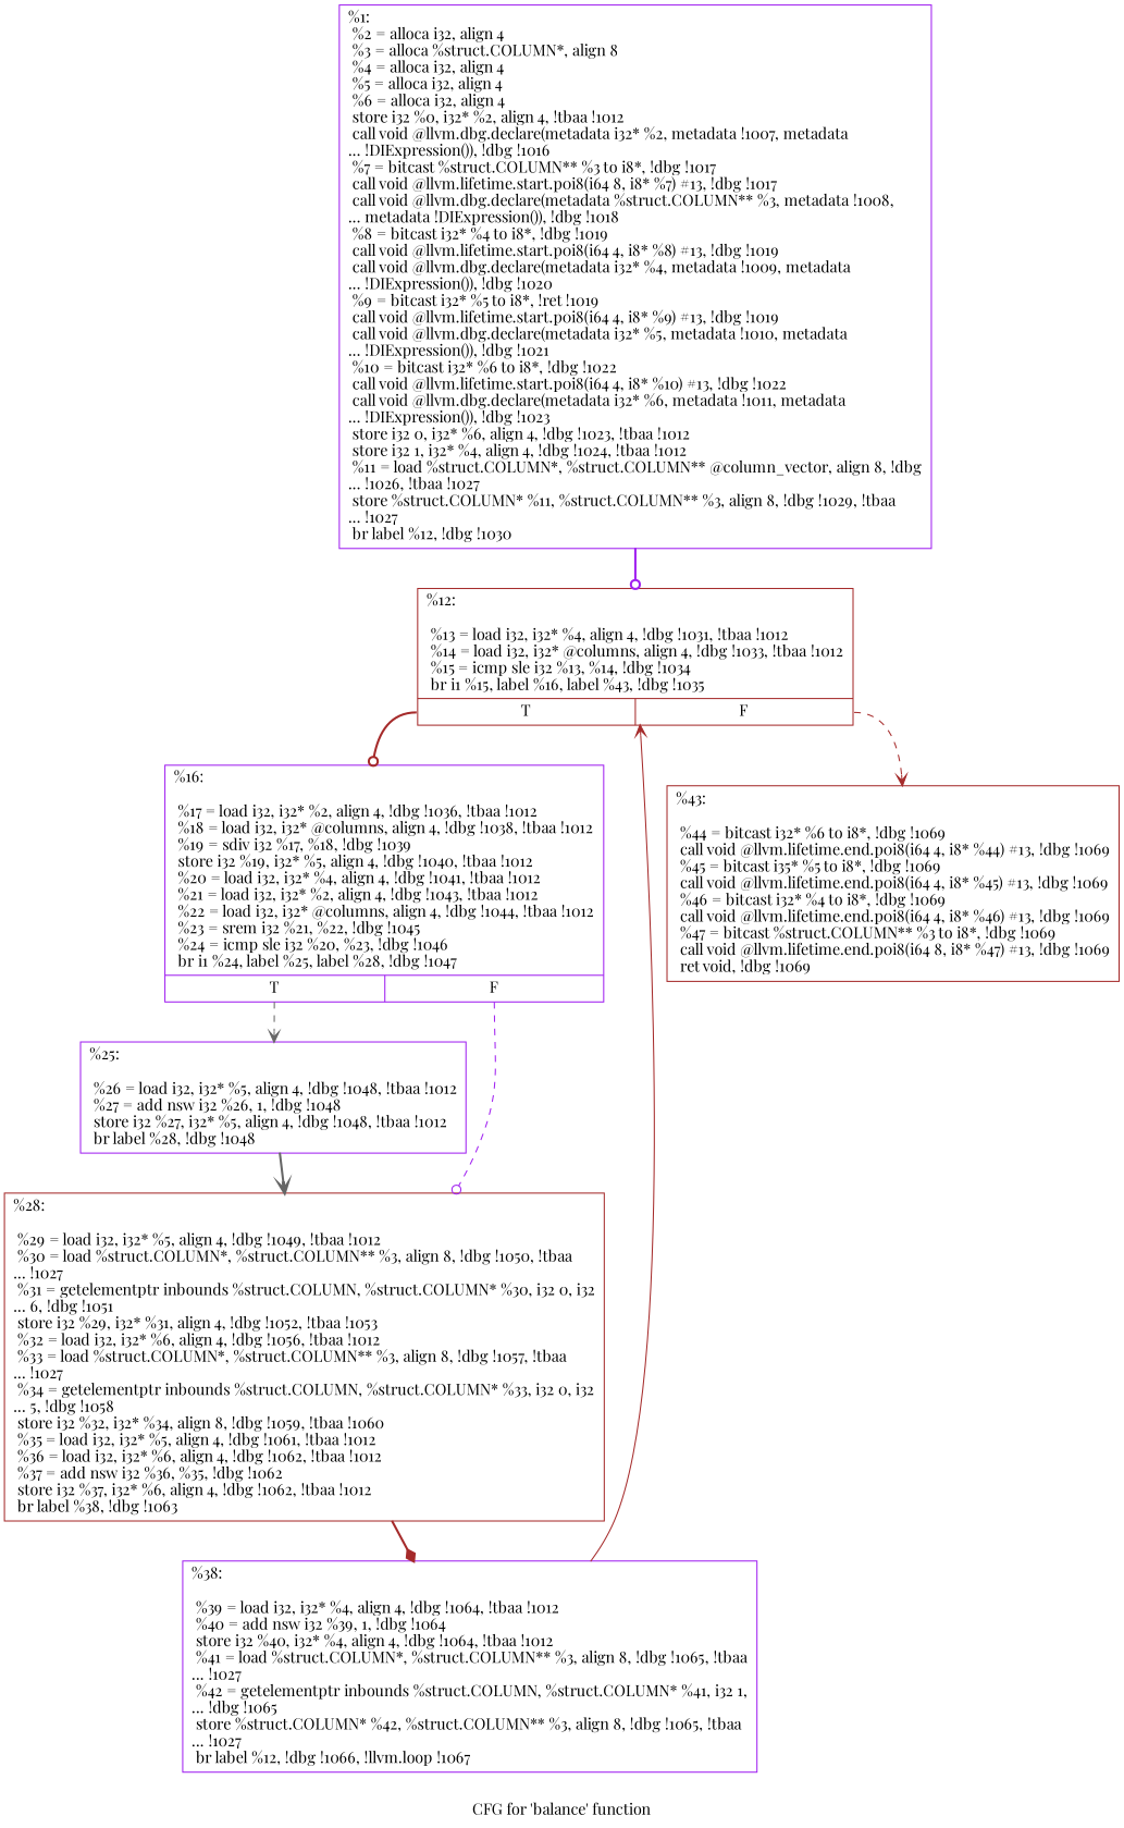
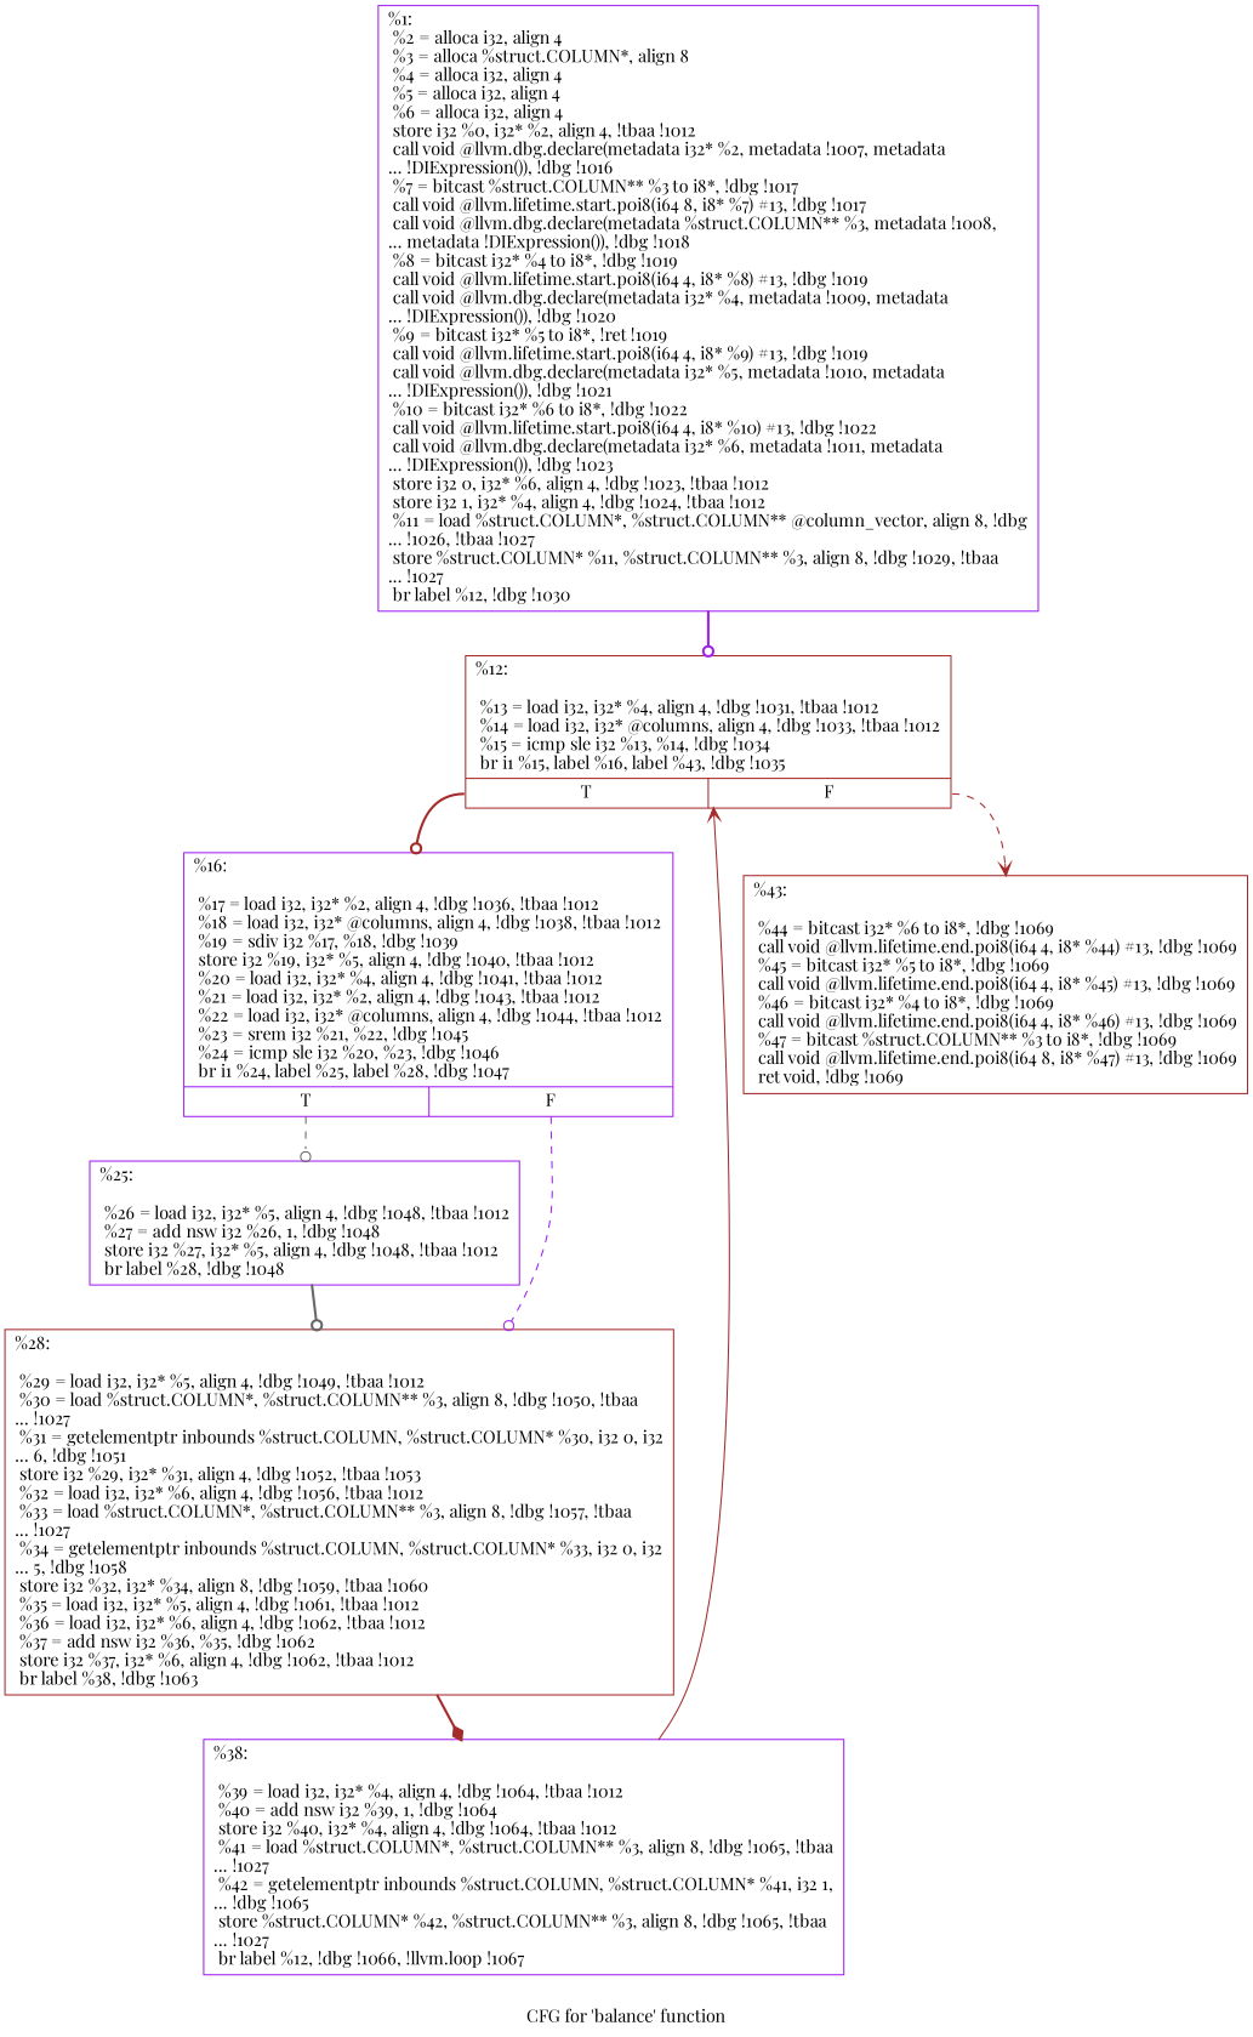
  digraph {
    fontname="Playfair Display"
    label="CFG for 'balance' function"
    node [color=purple fontname="Playfair Display" shape=record]
    edge [arrowhead=odot color=brown fontname="Playfair Display" style=bold]
    n1 [label="{%1:\l  %2 = alloca i32, align 4\l  %3 = alloca %struct.COLUMN*, align 8\l  %4 = alloca i32, align 4\l  %5 = alloca i32, align 4\l  %6 = alloca i32, align 4\l  store i32 %0, i32* %2, align 4, !tbaa !1012\l  call void @llvm.dbg.declare(metadata i32* %2, metadata !1007, metadata\l... !DIExpression()), !dbg !1016\l  %7 = bitcast %struct.COLUMN** %3 to i8*, !dbg !1017\l  call void @llvm.lifetime.start.p0i8(i64 8, i8* %7) #13, !dbg !1017\l  call void @llvm.dbg.declare(metadata %struct.COLUMN** %3, metadata !1008,\l... metadata !DIExpression()), !dbg !1018\l  %8 = bitcast i32* %4 to i8*, !dbg !1019\l  call void @llvm.lifetime.start.p0i8(i64 4, i8* %8) #13, !dbg !1019\l  call void @llvm.dbg.declare(metadata i32* %4, metadata !1009, metadata\l... !DIExpression()), !dbg !1020\l  %9 = bitcast i32* %5 to i8*, !ret !1019\l  call void @llvm.lifetime.start.p0i8(i64 4, i8* %9) #13, !dbg !1019\l  call void @llvm.dbg.declare(metadata i32* %5, metadata !1010, metadata\l... !DIExpression()), !dbg !1021\l  %10 = bitcast i32* %6 to i8*, !dbg !1022\l  call void @llvm.lifetime.start.p0i8(i64 4, i8* %10) #13, !dbg !1022\l  call void @llvm.dbg.declare(metadata i32* %6, metadata !1011, metadata\l... !DIExpression()), !dbg !1023\l  store i32 0, i32* %6, align 4, !dbg !1023, !tbaa !1012\l  store i32 1, i32* %4, align 4, !dbg !1024, !tbaa !1012\l  %11 = load %struct.COLUMN*, %struct.COLUMN** @column_vector, align 8, !dbg\l... !1026, !tbaa !1027\l  store %struct.COLUMN* %11, %struct.COLUMN** %3, align 8, !dbg !1029, !tbaa\l... !1027\l  br label %12, !dbg !1030\l}"]
    n2 [color=brown label="{%12:\l\l  %13 = load i32, i32* %4, align 4, !dbg !1031, !tbaa !1012\l  %14 = load i32, i32* @columns, align 4, !dbg !1033, !tbaa !1012\l  %15 = icmp sle i32 %13, %14, !dbg !1034\l  br i1 %15, label %16, label %43, !dbg !1035\l|{<s0>T|<s1>F}}"]
    n3 [label="{%16:\l\l  %17 = load i32, i32* %2, align 4, !dbg !1036, !tbaa !1012\l  %18 = load i32, i32* @columns, align 4, !dbg !1038, !tbaa !1012\l  %19 = sdiv i32 %17, %18, !dbg !1039\l  store i32 %19, i32* %5, align 4, !dbg !1040, !tbaa !1012\l  %20 = load i32, i32* %4, align 4, !dbg !1041, !tbaa !1012\l  %21 = load i32, i32* %2, align 4, !dbg !1043, !tbaa !1012\l  %22 = load i32, i32* @columns, align 4, !dbg !1044, !tbaa !1012\l  %23 = srem i32 %21, %22, !dbg !1045\l  %24 = icmp sle i32 %20, %23, !dbg !1046\l  br i1 %24, label %25, label %28, !dbg !1047\l|{<s0>T|<s1>F}}"]
-   n4 [color=brown label="{%43:\l\l  %44 = bitcast i32* %6 to i8*, !dbg !1069\l  call void @llvm.lifetime.end.p0i8(i64 4, i8* %44) #13, !dbg !1069\l  %45 = bitcast i35* %5 to i8*, !dbg !1069\l  call void @llvm.lifetime.end.p0i8(i64 4, i8* %45) #13, !dbg !1069\l  %46 = bitcast i32* %4 to i8*, !dbg !1069\l  call void @llvm.lifetime.end.p0i8(i64 4, i8* %46) #13, !dbg !1069\l  %47 = bitcast %struct.COLUMN** %3 to i8*, !dbg !1069\l  call void @llvm.lifetime.end.p0i8(i64 8, i8* %47) #13, !dbg !1069\l  ret void, !dbg !1069\l}"]
+   n4 [color=brown label="{%43:\l\l  %44 = bitcast i32* %6 to i8*, !dbg !1069\l  call void @llvm.lifetime.end.p0i8(i64 4, i8* %44) #13, !dbg !1069\l  %45 = bitcast i32* %5 to i8*, !dbg !1069\l  call void @llvm.lifetime.end.p0i8(i64 4, i8* %45) #13, !dbg !1069\l  %46 = bitcast i32* %4 to i8*, !dbg !1069\l  call void @llvm.lifetime.end.p0i8(i64 4, i8* %46) #13, !dbg !1069\l  %47 = bitcast %struct.COLUMN** %3 to i8*, !dbg !1069\l  call void @llvm.lifetime.end.p0i8(i64 8, i8* %47) #13, !dbg !1069\l  ret void, !dbg !1069\l}"]
    n5 [label="{%25:\l\l  %26 = load i32, i32* %5, align 4, !dbg !1048, !tbaa !1012\l  %27 = add nsw i32 %26, 1, !dbg !1048\l  store i32 %27, i32* %5, align 4, !dbg !1048, !tbaa !1012\l  br label %28, !dbg !1048\l}"]
    n6 [color=brown label="{%28:\l\l  %29 = load i32, i32* %5, align 4, !dbg !1049, !tbaa !1012\l  %30 = load %struct.COLUMN*, %struct.COLUMN** %3, align 8, !dbg !1050, !tbaa\l... !1027\l  %31 = getelementptr inbounds %struct.COLUMN, %struct.COLUMN* %30, i32 0, i32\l... 6, !dbg !1051\l  store i32 %29, i32* %31, align 4, !dbg !1052, !tbaa !1053\l  %32 = load i32, i32* %6, align 4, !dbg !1056, !tbaa !1012\l  %33 = load %struct.COLUMN*, %struct.COLUMN** %3, align 8, !dbg !1057, !tbaa\l... !1027\l  %34 = getelementptr inbounds %struct.COLUMN, %struct.COLUMN* %33, i32 0, i32\l... 5, !dbg !1058\l  store i32 %32, i32* %34, align 8, !dbg !1059, !tbaa !1060\l  %35 = load i32, i32* %5, align 4, !dbg !1061, !tbaa !1012\l  %36 = load i32, i32* %6, align 4, !dbg !1062, !tbaa !1012\l  %37 = add nsw i32 %36, %35, !dbg !1062\l  store i32 %37, i32* %6, align 4, !dbg !1062, !tbaa !1012\l  br label %38, !dbg !1063\l}"]
    n7 [label="{%38:\l\l  %39 = load i32, i32* %4, align 4, !dbg !1064, !tbaa !1012\l  %40 = add nsw i32 %39, 1, !dbg !1064\l  store i32 %40, i32* %4, align 4, !dbg !1064, !tbaa !1012\l  %41 = load %struct.COLUMN*, %struct.COLUMN** %3, align 8, !dbg !1065, !tbaa\l... !1027\l  %42 = getelementptr inbounds %struct.COLUMN, %struct.COLUMN* %41, i32 1,\l... !dbg !1065\l  store %struct.COLUMN* %42, %struct.COLUMN** %3, align 8, !dbg !1065, !tbaa\l... !1027\l  br label %12, !dbg !1066, !llvm.loop !1067\l}"]
    n1 -> n2 [color=purple]
    n2 -> n3 [tailport=s0]
    n2 -> n4 [arrowhead=vee style=dashed tailport=s1]
-   n3 -> n5 [arrowhead=vee color=gray40 style=dashed tailport=s0]
+   n3 -> n5 [color=gray40 style=dashed tailport=s0]
    n3 -> n6 [color=purple style=dashed tailport=s1]
-   n5 -> n6 [arrowhead=vee color=gray40]
+   n5 -> n6 [color=gray40]
    n6 -> n7 [arrowhead=diamond]
    n7 -> n2 [arrowhead=vee style=solid]
  }
